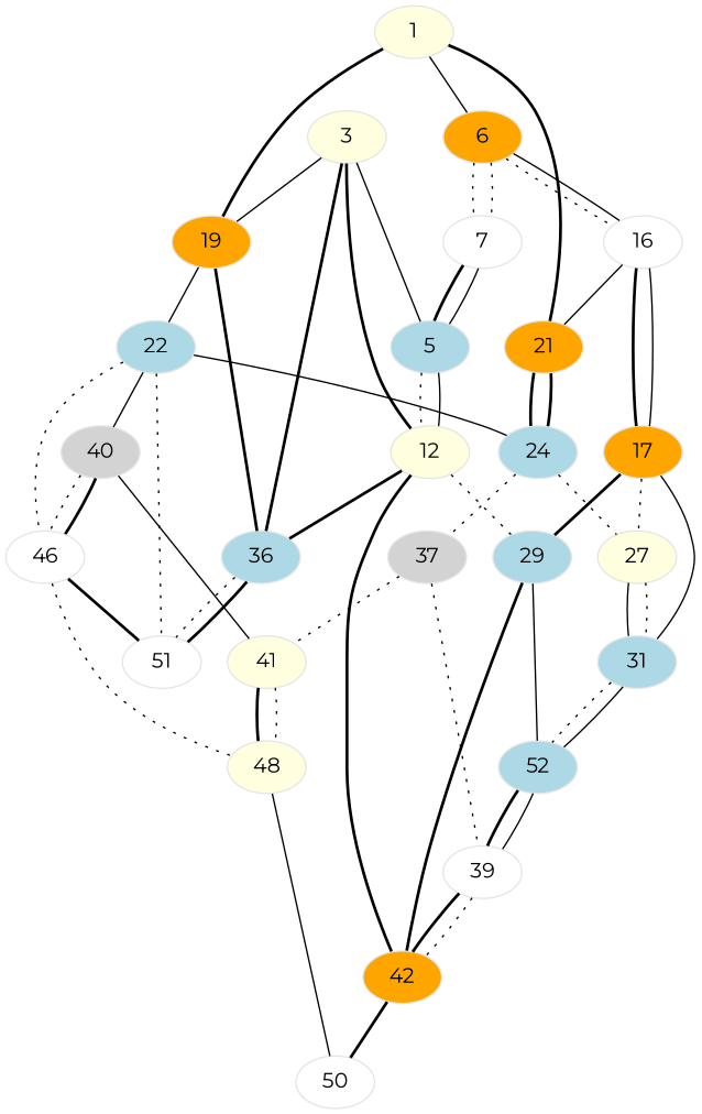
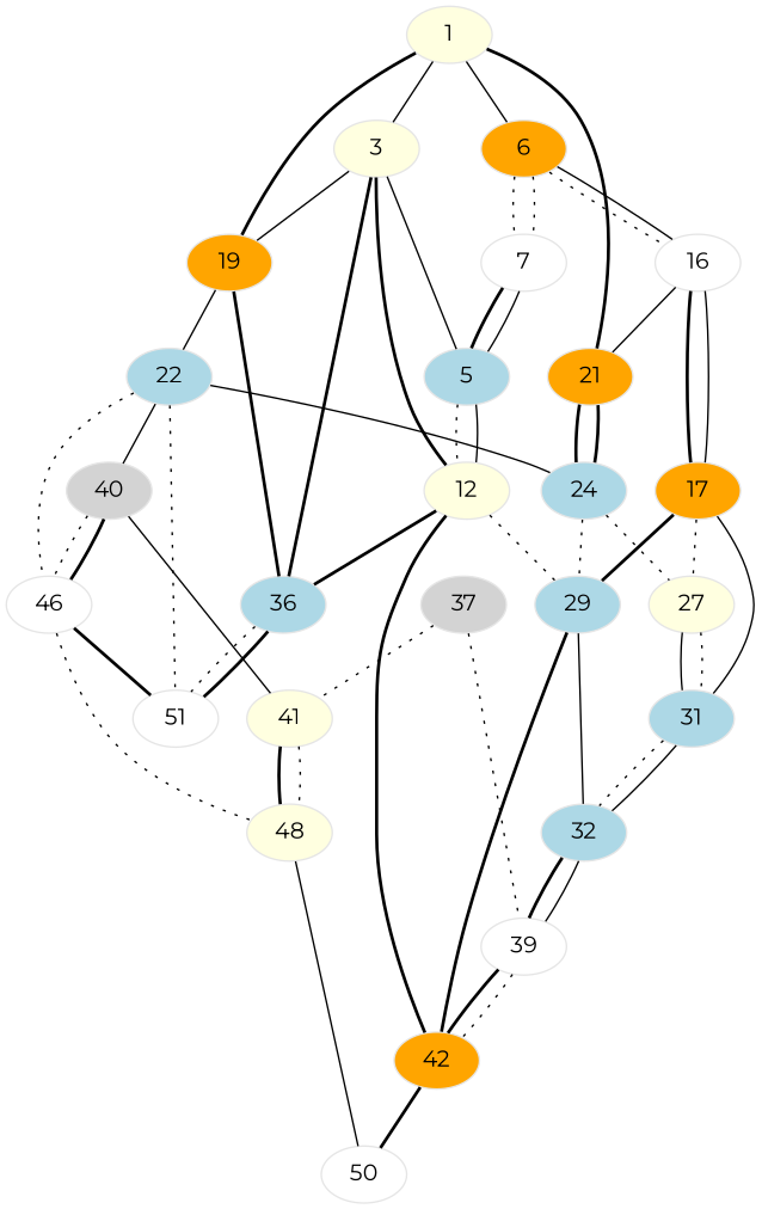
  graph {
    fontname=Montserrat
    node [color=gray90 fillcolor=lightblue fontname=Montserrat style=filled]
    edge [fontname=Montserrat style=bold]
    1 [fillcolor=lightyellow super="+5+2"]
    3 [fillcolor=lightyellow super="+11+4"]
    6 [fillcolor=orange]
    19 [fillcolor=orange super="+20+34"]
    21 [fillcolor=orange]
    n6 [label=5]
    12 [fillcolor=lightyellow super="+13+44"]
    36
    7 [fillcolor=white]
    16 [fillcolor=white]
    22 [super="+23+35"]
    24 [super="+26"]
    29 [super="+33+30"]
    42 [fillcolor=orange super="+43"]
    51 [fillcolor=white]
    17 [fillcolor=orange super="+28+18"]
    27 [fillcolor=lightyellow]
    31
-   32 [label=52]
+   32
    50 [fillcolor=white]
    40 [fillcolor=lightgrey]
    46 [fillcolor=white super="+47"]
    37 [fillcolor=lightgrey super="+38"]
    41 [fillcolor=lightyellow]
    48 [fillcolor=lightyellow super="+49"]
    39 [fillcolor=white]
+   1 -- 3 [style=solid]
    1 -- 6 [style=solid]
    1 -- 19
    1 -- 21
    3 -- 19 [style=solid]
    3 -- n6 [style=solid]
    3 -- 12
    3 -- 36
    6 -- 7 [style=dotted]
    6 -- 7 [style=dotted]
    6 -- 16 [style=dotted]
    6 -- 16 [style=solid]
    19 -- 36
    19 -- 22 [style=solid weight=2]
    21 -- 24
    21 -- 24
    n6 -- 12 [style=dotted]
    n6 -- 12 [style=solid]
    12 -- 36
    12 -- 29 [style=dotted weight=2]
    12 -- 42
    36 -- 51 [style=dotted]
    36 -- 51
    7 -- n6
    7 -- n6 [style=solid]
    16 -- 21 [style=solid]
    16 -- 17
    16 -- 17 [style=solid]
    22 -- 24 [style=solid]
    22 -- 51 [style=dotted]
    22 -- 40 [style=solid]
    22 -- 46 [style=dotted]
    24 -- 27 [style=dotted]
-   24 -- 37 [style=dotted]
+   24 -- 29 [style=dotted]
    29 -- 42
    29 -- 32 [style=solid]
    42 -- 50
    17 -- 29
    17 -- 27 [style=dotted]
    17 -- 31 [style=solid]
    27 -- 31 [style=solid]
    27 -- 31 [style=dotted]
    31 -- 32 [style=dotted]
    31 -- 32 [style=solid]
    32 -- 39
    32 -- 39 [style=solid]
    40 -- 46 [style=dotted]
    40 -- 46
    40 -- 41 [style=solid]
    46 -- 51
    46 -- 48 [style=dotted weight=2]
    37 -- 41 [style=dotted]
    37 -- 39 [style=dotted]
    41 -- 48
    41 -- 48 [style=dotted]
    48 -- 50 [style=solid]
    39 -- 42
    39 -- 42 [style=dotted]
  }
